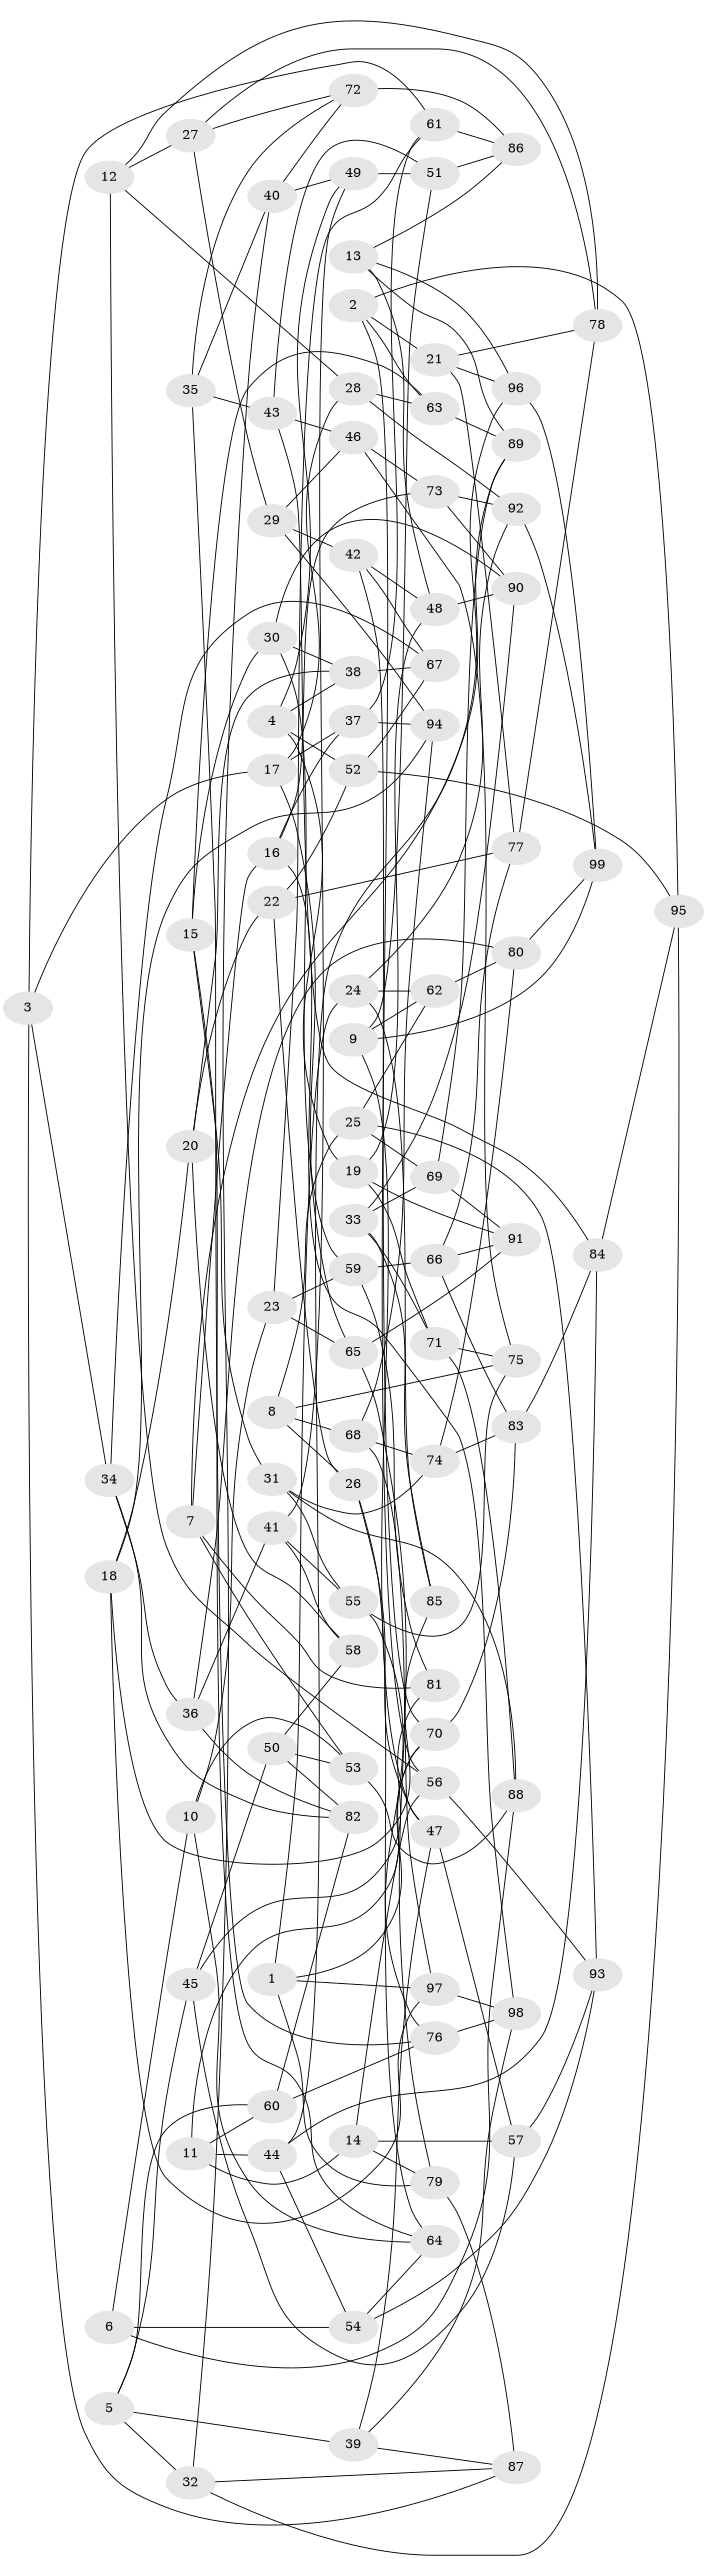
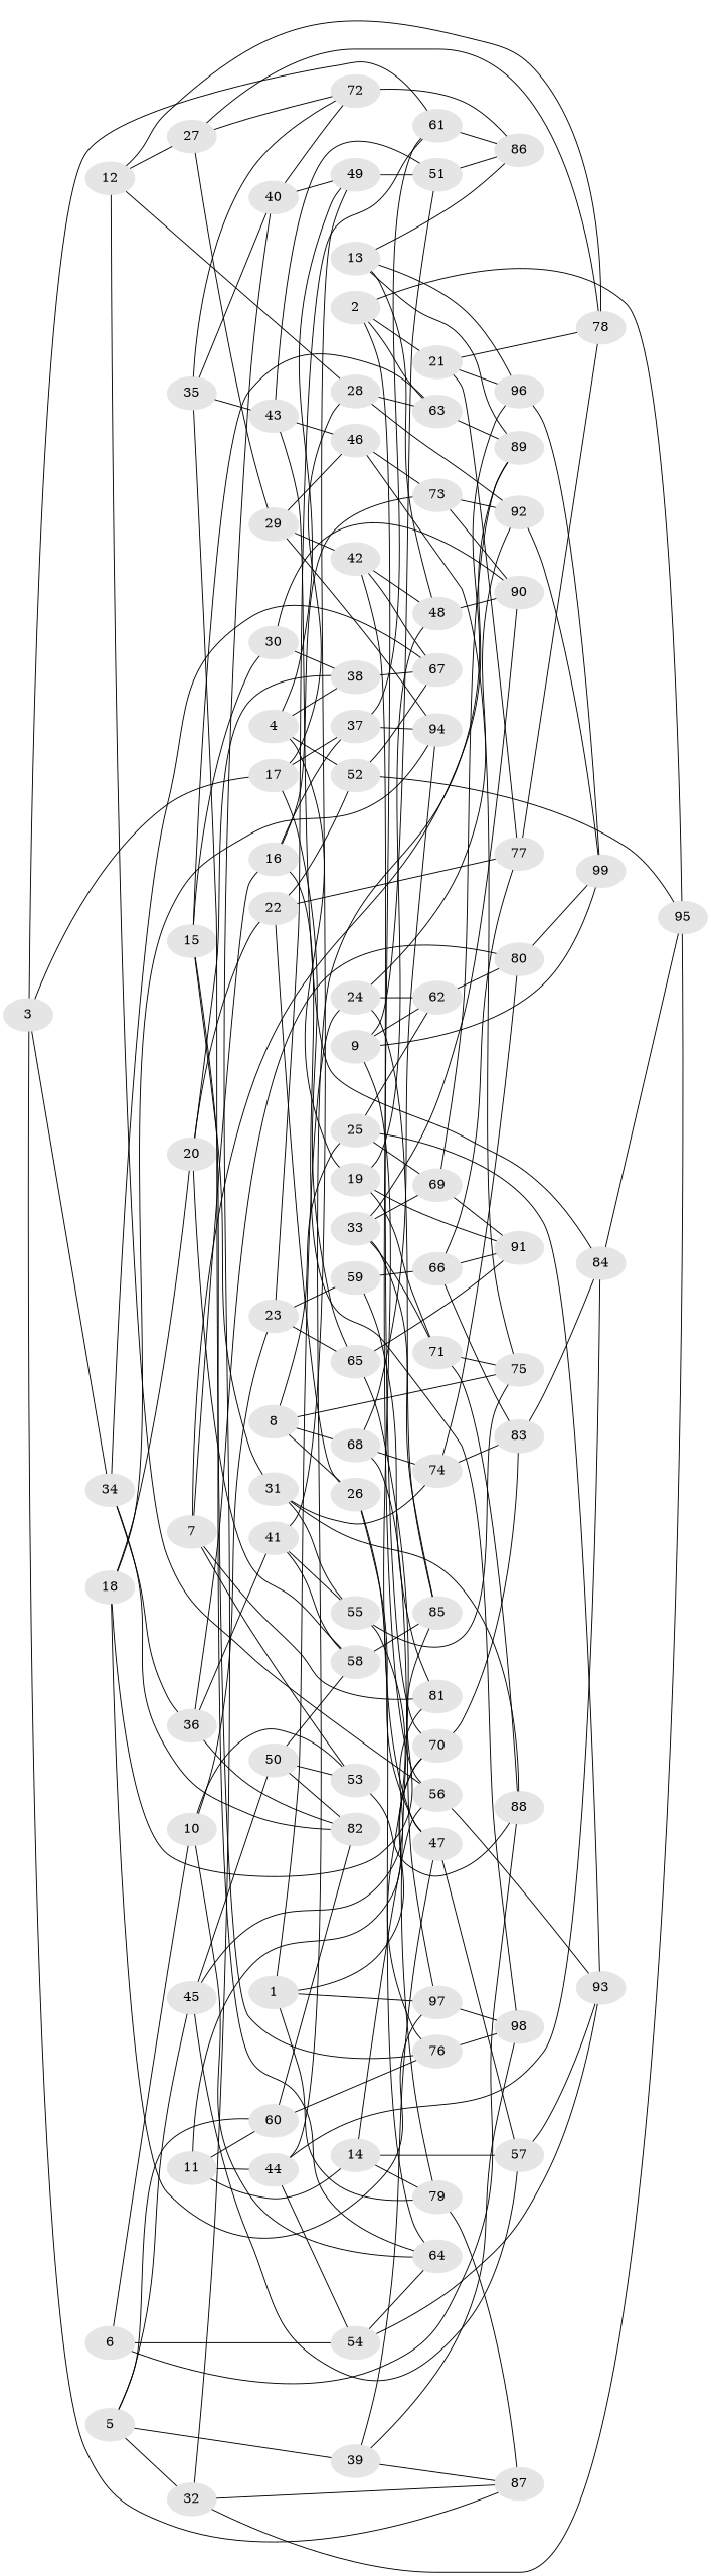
  graph {
    fontname="DejaVu Serif"
    rankdir=LR
    node [color=gray90 fontname="DejaVu Serif" style=filled]
    edge [fontname="DejaVu Serif"]
    1
    24
    70
    79
    97
    62
    85
    92
    83
    87
    98
    2
    21
    56
    63
    95
    78
    96
    77
    93
    89
    3
    17
    34
    61
    28
    37
    65
    36
    67
    82
    86
    4
    19
    38
    49
    52
    48
    71
    91
    51
    5
    32
    39
    45
    60
    40
    47
    81
    57
    50
    76
    6
    10
    54
    88
    53
    23
    64
    7
    16
    73
    8
    25
    26
    68
    75
    69
    94
    74
    9
    99
    80
    59
    11
    14
    44
    84
    12
    27
    29
    72
    13
    90
    15
    30
    31
    55
    18
    20
    22
    58
    66
    42
    46
    33
    41
    35
    43
    1 -- 24
    1 -- 70
    1 -- 79
    1 -- 97
    24 -- 62
    24 -- 85
    24 -- 92
    70 -- 83
    79 -- 87
    97 -- 98
    62 -- 80
    92 -- 99
    83 -- 84
    2 -- 21
    2 -- 56
    2 -- 63
    2 -- 95
    21 -- 78
    21 -- 96
    21 -- 77
    56 -- 93
    63 -- 89
    96 -- 99
    77 -- 78
    3 -- 87
    3 -- 17
    3 -- 34
    3 -- 61
    17 -- 28
    17 -- 37
    17 -- 65
    34 -- 36
    34 -- 67
    34 -- 82
    61 -- 86
    28 -- 92
    28 -- 63
    37 -- 61
    37 -- 94
    65 -- 79
    65 -- 91
    36 -- 82
    36 -- 80
    36 -- 41
    4 -- 19
    4 -- 38
    4 -- 49
    4 -- 52
    19 -- 48
    19 -- 71
    19 -- 91
    38 -- 67
    49 -- 51
    52 -- 95
    52 -- 67
    48 -- 90
    71 -- 88
    71 -- 75
    51 -- 86
    5 -- 32
    5 -- 39
    5 -- 45
    5 -- 60
    32 -- 87
    32 -- 95
    32 -- 40
    39 -- 87
    39 -- 98
    39 -- 47
    45 -- 81
    45 -- 57
    45 -- 50
    60 -- 82
    60 -- 76
    40 -- 49
    40 -- 72
    47 -- 57
    57 -- 93
    50 -- 82
    50 -- 53
    50 -- 58
    76 -- 98
    6 -- 10
    6 -- 54
    6 -- 88
    10 -- 53
    10 -- 23
    10 -- 64
    54 -- 93
    54 -- 64
    53 -- 88
    23 -- 61
    23 -- 65
    23 -- 59
    7 -- 89
    7 -- 81
    7 -- 53
    7 -- 16
    16 -- 98
    16 -- 37
    16 -- 73
    73 -- 92
    73 -- 90
    8 -- 25
    8 -- 26
    8 -- 68
    8 -- 75
    25 -- 62
    25 -- 93
    25 -- 69
    26 -- 47
    26 -- 64
    68 -- 97
    68 -- 94
    68 -- 74
    69 -- 89
    69 -- 91
    74 -- 83
    74 -- 80
    9 -- 62
    9 -- 51
    9 -- 47
    9 -- 99
    80 -- 99
    59 -- 81
    59 -- 66
    11 -- 70
    11 -- 60
    11 -- 14
    11 -- 44
    14 -- 79
    14 -- 56
    14 -- 57
    44 -- 96
    44 -- 54
    44 -- 84
    84 -- 95
    12 -- 56
    12 -- 78
    12 -- 28
    12 -- 27
    27 -- 78
    27 -- 29
    27 -- 72
    29 -- 94
    29 -- 42
    29 -- 46
    72 -- 86
    13 -- 96
    13 -- 89
    13 -- 86
    13 -- 48
    15 -- 63
    15 -- 64
    15 -- 30
    15 -- 31
    30 -- 38
-   30 -- 59
    30 -- 90
    31 -- 88
    31 -- 74
    31 -- 55
    55 -- 76
    55 -- 75
    18 -- 97
    18 -- 85
    18 -- 94
    18 -- 20
    20 -- 38
    20 -- 22
    20 -- 58
    22 -- 77
    22 -- 52
    22 -- 26
+   58 -- 85
    66 -- 83
    66 -- 77
    66 -- 91
    42 -- 70
    42 -- 67
    42 -- 48
    46 -- 73
    46 -- 75
    33 -- 85
    33 -- 71
    33 -- 69
    33 -- 90
    41 -- 49
    41 -- 55
    41 -- 58
    35 -- 40
    35 -- 76
    35 -- 72
    35 -- 43
    43 -- 51
    43 -- 84
    43 -- 46
  }
